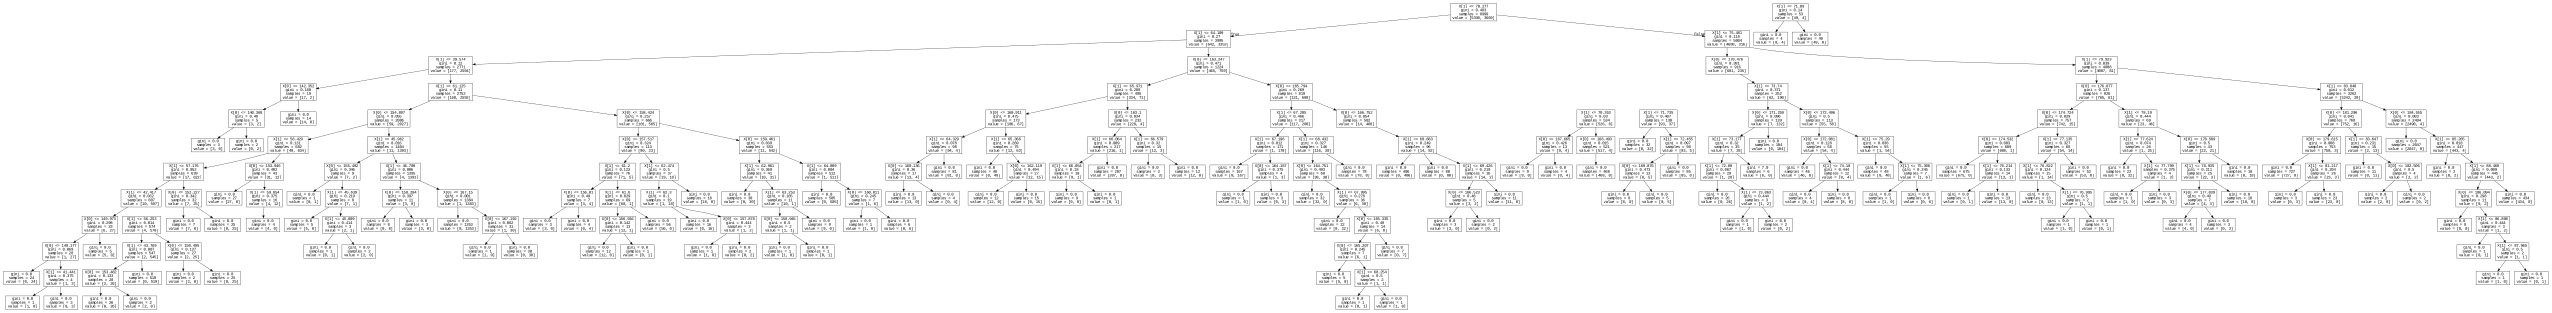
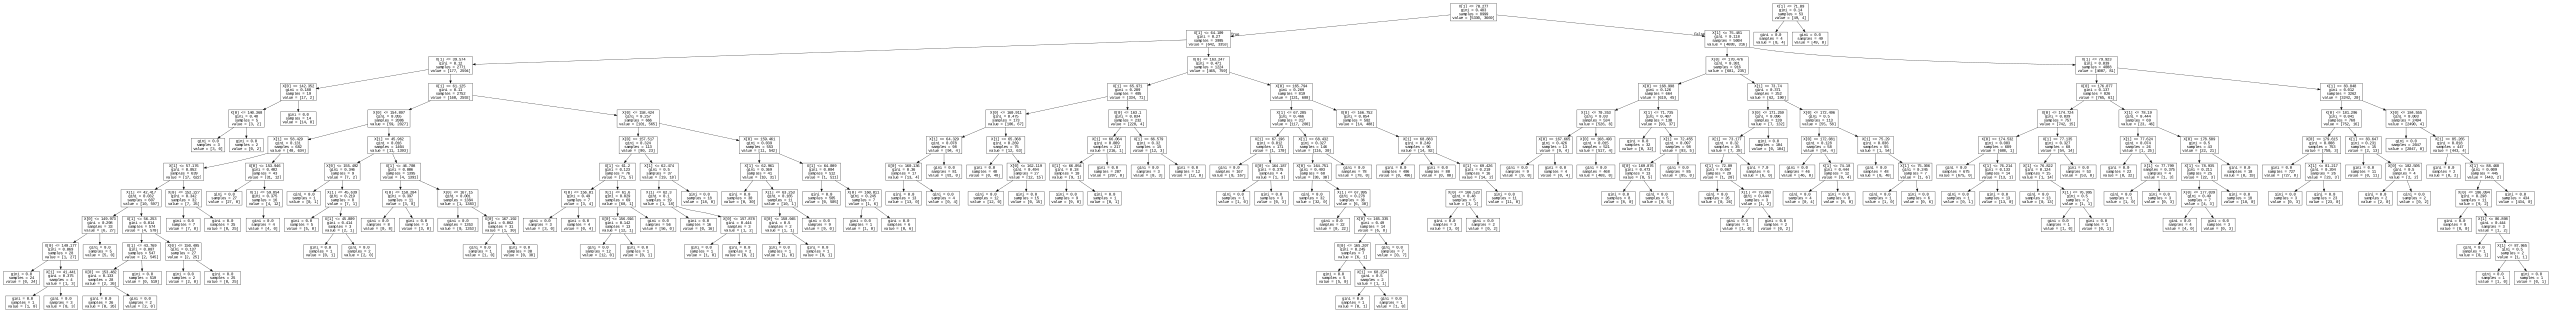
  digraph {
    fontname="Liberation Mono"
    node [fontname="Liberation Mono" shape=box]
    edge [fontname="Liberation Mono"]
    n1 [label="X[1] <= 70.277\ngini = 0.483\nsamples = 8999\nvalue = [5330, 3669]"]
    n2 [label="X[1] <= 64.109\ngini = 0.27\nsamples = 3995\nvalue = [642, 3353]"]
    n3 [label="X[1] <= 75.481\ngini = 0.118\nsamples = 5004\nvalue = [4688, 316]"]
    n4 [label="X[1] <= 39.574\ngini = 0.12\nsamples = 2771\nvalue = [177, 2594]"]
    n5 [label="X[0] <= 163.247\ngini = 0.471\nsamples = 1224\nvalue = [465, 759]"]
    n6 [label="X[0] <= 170.476\ngini = 0.381\nsamples = 916\nvalue = [681, 235]"]
    n7 [label="X[1] <= 79.923\ngini = 0.039\nsamples = 4088\nvalue = [4007, 81]"]
    n8 [label="X[0] <= 142.352\ngini = 0.188\nsamples = 19\nvalue = [17, 2]"]
    n9 [label="X[1] <= 61.125\ngini = 0.11\nsamples = 2752\nvalue = [160, 2592]"]
    n10 [label="X[1] <= 65.971\ngini = 0.289\nsamples = 405\nvalue = [334, 71]"]
    n11 [label="X[0] <= 165.794\ngini = 0.269\nsamples = 819\nvalue = [131, 688]"]
    n12 [label="X[0] <= 140.368\ngini = 0.48\nsamples = 5\nvalue = [3, 2]"]
    n13 [label="gini = 0.0\nsamples = 14\nvalue = [14, 0]"]
    n14 [label="X[0] <= 154.897\ngini = 0.055\nsamples = 2086\nvalue = [59, 2027]"]
    n15 [label="X[0] <= 158.424\ngini = 0.257\nsamples = 666\nvalue = [101, 565]"]
    n16 [label="gini = 0.0\nsamples = 3\nvalue = [3, 0]"]
    n17 [label="gini = 0.0\nsamples = 2\nvalue = [0, 2]"]
    n18 [label="X[1] <= 58.429\ngini = 0.131\nsamples = 682\nvalue = [48, 634]"]
    n19 [label="X[1] <= 45.962\ngini = 0.016\nsamples = 1404\nvalue = [11, 1393]"]
    n20 [label="X[0] <= 157.517\ngini = 0.324\nsamples = 113\nvalue = [90, 23]"]
    n21 [label="X[0] <= 159.461\ngini = 0.039\nsamples = 553\nvalue = [11, 542]"]
    n22 [label="X[1] <= 57.176\ngini = 0.052\nsamples = 639\nvalue = [17, 622]"]
    n23 [label="X[0] <= 153.946\ngini = 0.402\nsamples = 43\nvalue = [31, 12]"]
    n24 [label="X[0] <= 155.492\ngini = 0.346\nsamples = 9\nvalue = [7, 2]"]
    n25 [label="X[1] <= 46.708\ngini = 0.006\nsamples = 1395\nvalue = [4, 1391]"]
    n26 [label="X[1] <= 42.417\ngini = 0.032\nsamples = 607\nvalue = [10, 597]"]
    n27 [label="X[0] <= 152.227\ngini = 0.342\nsamples = 32\nvalue = [7, 25]"]
    n28 [label="gini = 0.0\nsamples = 27\nvalue = [27, 0]"]
    n29 [label="X[1] <= 59.854\ngini = 0.375\nsamples = 16\nvalue = [4, 12]"]
    n30 [label="X[0] <= 149.973\ngini = 0.298\nsamples = 33\nvalue = [6, 27]"]
    n31 [label="X[1] <= 56.253\ngini = 0.014\nsamples = 574\nvalue = [4, 570]"]
    n32 [label="gini = 0.0\nsamples = 7\nvalue = [7, 0]"]
    n33 [label="gini = 0.0\nsamples = 25\nvalue = [0, 25]"]
    n34 [label="X[0] <= 149.177\ngini = 0.069\nsamples = 28\nvalue = [1, 27]"]
    n35 [label="gini = 0.0\nsamples = 5\nvalue = [5, 0]"]
    n36 [label="X[1] <= 43.769\ngini = 0.007\nsamples = 547\nvalue = [2, 545]"]
    n37 [label="X[0] <= 150.495\ngini = 0.137\nsamples = 27\nvalue = [2, 25]"]
    n38 [label="gini = 0.0\nsamples = 24\nvalue = [0, 24]"]
    n39 [label="X[1] <= 41.441\ngini = 0.375\nsamples = 4\nvalue = [1, 3]"]
    n40 [label="gini = 0.0\nsamples = 1\nvalue = [1, 0]"]
    n41 [label="gini = 0.0\nsamples = 3\nvalue = [0, 3]"]
    n42 [label="X[0] <= 153.482\ngini = 0.133\nsamples = 28\nvalue = [2, 26]"]
    n43 [label="gini = 0.0\nsamples = 519\nvalue = [0, 519]"]
    n44 [label="gini = 0.0\nsamples = 2\nvalue = [2, 0]"]
    n45 [label="gini = 0.0\nsamples = 25\nvalue = [0, 25]"]
    n46 [label="gini = 0.0\nsamples = 26\nvalue = [0, 26]"]
    n47 [label="gini = 0.0\nsamples = 2\nvalue = [2, 0]"]
    n48 [label="gini = 0.0\nsamples = 4\nvalue = [4, 0]"]
    n49 [label="gini = 0.0\nsamples = 1\nvalue = [0, 1]"]
    n50 [label="X[1] <= 45.639\ngini = 0.219\nsamples = 8\nvalue = [7, 1]"]
    n51 [label="X[0] <= 158.204\ngini = 0.397\nsamples = 11\nvalue = [3, 8]"]
    n52 [label="X[0] <= 167.15\ngini = 0.001\nsamples = 1384\nvalue = [1, 1383]"]
    n53 [label="gini = 0.0\nsamples = 5\nvalue = [5, 0]"]
    n54 [label="X[1] <= 45.809\ngini = 0.414\nsamples = 3\nvalue = [2, 1]"]
    n55 [label="gini = 0.0\nsamples = 1\nvalue = [0, 1]"]
    n56 [label="gini = 0.0\nsamples = 2\nvalue = [2, 0]"]
    n57 [label="gini = 0.0\nsamples = 8\nvalue = [0, 8]"]
    n58 [label="gini = 0.0\nsamples = 3\nvalue = [3, 0]"]
    n59 [label="gini = 0.0\nsamples = 1353\nvalue = [0, 1353]"]
    n60 [label="X[0] <= 167.192\ngini = 0.062\nsamples = 31\nvalue = [1, 30]"]
    n61 [label="gini = 0.0\nsamples = 1\nvalue = [1, 0]"]
    n62 [label="gini = 0.0\nsamples = 30\nvalue = [0, 30]"]
    n63 [label="X[1] <= 61.2\ngini = 0.123\nsamples = 76\nvalue = [71, 5]"]
    n64 [label="X[1] <= 62.474\ngini = 0.5\nsamples = 37\nvalue = [19, 18]"]
    n65 [label="X[1] <= 62.961\ngini = 0.369\nsamples = 41\nvalue = [10, 31]"]
    n66 [label="X[1] <= 64.089\ngini = 0.004\nsamples = 512\nvalue = [1, 511]"]
    n67 [label="X[0] <= 156.01\ngini = 0.49\nsamples = 7\nvalue = [3, 4]"]
    n68 [label="X[1] <= 61.6\ngini = 0.029\nsamples = 69\nvalue = [68, 1]"]
    n69 [label="X[1] <= 62.3\ngini = 0.1\nsamples = 19\nvalue = [1, 18]"]
    n70 [label="gini = 0.0\nsamples = 18\nvalue = [18, 0]"]
    n71 [label="gini = 0.0\nsamples = 3\nvalue = [3, 0]"]
    n72 [label="gini = 0.0\nsamples = 4\nvalue = [0, 4]"]
    n73 [label="X[0] <= 156.916\ngini = 0.142\nsamples = 13\nvalue = [12, 1]"]
    n74 [label="gini = 0.0\nsamples = 56\nvalue = [56, 0]"]
    n75 [label="gini = 0.0\nsamples = 12\nvalue = [12, 0]"]
    n76 [label="gini = 0.0\nsamples = 1\nvalue = [0, 1]"]
    n77 [label="gini = 0.0\nsamples = 16\nvalue = [0, 16]"]
    n78 [label="X[0] <= 157.878\ngini = 0.444\nsamples = 3\nvalue = [1, 2]"]
    n79 [label="gini = 0.0\nsamples = 1\nvalue = [1, 0]"]
    n80 [label="gini = 0.0\nsamples = 2\nvalue = [0, 2]"]
    n81 [label="gini = 0.0\nsamples = 30\nvalue = [0, 30]"]
    n82 [label="X[1] <= 63.253\ngini = 0.165\nsamples = 11\nvalue = [10, 1]"]
    n83 [label="gini = 0.0\nsamples = 505\nvalue = [0, 505]"]
    n84 [label="X[0] <= 160.011\ngini = 0.245\nsamples = 7\nvalue = [1, 6]"]
    n85 [label="X[0] <= 158.945\ngini = 0.5\nsamples = 2\nvalue = [1, 1]"]
    n86 [label="gini = 0.0\nsamples = 9\nvalue = [9, 0]"]
    n87 [label="gini = 0.0\nsamples = 1\nvalue = [1, 0]"]
    n88 [label="gini = 0.0\nsamples = 1\nvalue = [0, 1]"]
    n89 [label="gini = 0.0\nsamples = 1\nvalue = [1, 0]"]
    n90 [label="gini = 0.0\nsamples = 6\nvalue = [0, 6]"]
    n91 [label="X[0] <= 160.911\ngini = 0.475\nsamples = 173\nvalue = [106, 67]"]
    n92 [label="X[0] <= 163.1\ngini = 0.034\nsamples = 232\nvalue = [228, 4]"]
    n93 [label="X[1] <= 67.285\ngini = 0.466\nsamples = 317\nvalue = [117, 200]"]
    n94 [label="X[0] <= 166.752\ngini = 0.054\nsamples = 502\nvalue = [14, 488]"]
    n95 [label="X[1] <= 64.329\ngini = 0.078\nsamples = 98\nvalue = [94, 4]"]
    n96 [label="X[1] <= 65.368\ngini = 0.269\nsamples = 75\nvalue = [12, 63]"]
    n97 [label="X[1] <= 66.064\ngini = 0.009\nsamples = 217\nvalue = [216, 1]"]
    n98 [label="X[1] <= 66.579\ngini = 0.32\nsamples = 15\nvalue = [12, 3]"]
    n99 [label="X[0] <= 160.136\ngini = 0.36\nsamples = 17\nvalue = [13, 4]"]
    n100 [label="gini = 0.0\nsamples = 81\nvalue = [81, 0]"]
    n101 [label="gini = 0.0\nsamples = 48\nvalue = [0, 48]"]
    n102 [label="X[0] <= 162.119\ngini = 0.494\nsamples = 27\nvalue = [12, 15]"]
    n103 [label="gini = 0.0\nsamples = 13\nvalue = [13, 0]"]
    n104 [label="gini = 0.0\nsamples = 4\nvalue = [0, 4]"]
    n105 [label="gini = 0.0\nsamples = 12\nvalue = [12, 0]"]
    n106 [label="gini = 0.0\nsamples = 15\nvalue = [0, 15]"]
    n107 [label="X[1] <= 66.054\ngini = 0.18\nsamples = 10\nvalue = [9, 1]"]
    n108 [label="gini = 0.0\nsamples = 207\nvalue = [207, 0]"]
    n109 [label="gini = 0.0\nsamples = 3\nvalue = [0, 3]"]
    n110 [label="gini = 0.0\nsamples = 12\nvalue = [12, 0]"]
    n111 [label="gini = 0.0\nsamples = 9\nvalue = [9, 0]"]
    n112 [label="gini = 0.0\nsamples = 1\nvalue = [0, 1]"]
    n113 [label="X[1] <= 67.196\ngini = 0.012\nsamples = 171\nvalue = [1, 170]"]
    n114 [label="X[1] <= 68.432\ngini = 0.327\nsamples = 146\nvalue = [116, 30]"]
    n115 [label="X[1] <= 68.883\ngini = 0.249\nsamples = 96\nvalue = [14, 82]"]
    n116 [label="gini = 0.0\nsamples = 167\nvalue = [0, 167]"]
    n117 [label="X[0] <= 164.187\ngini = 0.375\nsamples = 4\nvalue = [1, 3]"]
    n118 [label="X[0] <= 164.751\ngini = 0.493\nsamples = 68\nvalue = [38, 30]"]
    n119 [label="gini = 0.0\nsamples = 78\nvalue = [78, 0]"]
    n120 [label="gini = 0.0\nsamples = 1\nvalue = [1, 0]"]
    n121 [label="gini = 0.0\nsamples = 3\nvalue = [0, 3]"]
    n122 [label="gini = 0.0\nsamples = 32\nvalue = [32, 0]"]
    n123 [label="X[1] <= 67.995\ngini = 0.278\nsamples = 36\nvalue = [6, 30]"]
    n124 [label="gini = 0.0\nsamples = 22\nvalue = [0, 22]"]
    n125 [label="X[0] <= 165.335\ngini = 0.49\nsamples = 14\nvalue = [6, 8]"]
    n126 [label="X[0] <= 165.207\ngini = 0.245\nsamples = 7\nvalue = [6, 1]"]
    n127 [label="gini = 0.0\nsamples = 7\nvalue = [0, 7]"]
    n128 [label="gini = 0.0\nsamples = 5\nvalue = [5, 0]"]
    n129 [label="X[1] <= 68.254\ngini = 0.5\nsamples = 2\nvalue = [1, 1]"]
    n130 [label="gini = 0.0\nsamples = 1\nvalue = [0, 1]"]
    n131 [label="gini = 0.0\nsamples = 1\nvalue = [1, 0]"]
    n132 [label="gini = 0.0\nsamples = 406\nvalue = [0, 406]"]
    n133 [label="gini = 0.0\nsamples = 80\nvalue = [0, 80]"]
    n134 [label="X[1] <= 69.426\ngini = 0.219\nsamples = 16\nvalue = [14, 2]"]
    n135 [label="X[0] <= 166.523\ngini = 0.48\nsamples = 5\nvalue = [3, 2]"]
    n136 [label="gini = 0.0\nsamples = 11\nvalue = [11, 0]"]
    n137 [label="gini = 0.0\nsamples = 3\nvalue = [3, 0]"]
    n138 [label="gini = 0.0\nsamples = 2\nvalue = [0, 2]"]
+   n139 [label="X[0] <= 168.998\ngini = 0.126\nsamples = 664\nvalue = [619, 45]"]
    n140 [label="X[1] <= 73.74\ngini = 0.371\nsamples = 252\nvalue = [62, 190]"]
    n141 [label="X[0] <= 176.077\ngini = 0.137\nsamples = 826\nvalue = [765, 61]"]
    n142 [label="X[1] <= 83.848\ngini = 0.012\nsamples = 3262\nvalue = [3242, 20]"]
    n143 [label="X[1] <= 70.353\ngini = 0.03\nsamples = 534\nvalue = [526, 8]"]
    n144 [label="X[1] <= 71.735\ngini = 0.407\nsamples = 130\nvalue = [93, 37]"]
    n145 [label="X[0] <= 171.259\ngini = 0.096\nsamples = 139\nvalue = [7, 132]"]
    n146 [label="X[0] <= 172.496\ngini = 0.5\nsamples = 113\nvalue = [55, 58]"]
    n147 [label="X[0] <= 167.665\ngini = 0.426\nsamples = 13\nvalue = [9, 4]"]
    n148 [label="X[0] <= 168.493\ngini = 0.015\nsamples = 521\nvalue = [517, 4]"]
    n149 [label="gini = 0.0\nsamples = 32\nvalue = [0, 32]"]
    n150 [label="X[1] <= 72.455\ngini = 0.097\nsamples = 98\nvalue = [93, 5]"]
    n151 [label="gini = 0.0\nsamples = 9\nvalue = [9, 0]"]
    n152 [label="gini = 0.0\nsamples = 4\nvalue = [0, 4]"]
    n153 [label="gini = 0.0\nsamples = 468\nvalue = [468, 0]"]
    n154 [label="X[1] <= 71.09\ngini = 0.14\nsamples = 53\nvalue = [49, 4]"]
    n155 [label="gini = 0.0\nsamples = 4\nvalue = [0, 4]"]
    n156 [label="gini = 0.0\nsamples = 49\nvalue = [49, 0]"]
    n157 [label="X[0] <= 169.876\ngini = 0.473\nsamples = 13\nvalue = [8, 5]"]
    n158 [label="gini = 0.0\nsamples = 85\nvalue = [85, 0]"]
    n159 [label="gini = 0.0\nsamples = 8\nvalue = [8, 0]"]
    n160 [label="gini = 0.0\nsamples = 5\nvalue = [0, 5]"]
    n161 [label="X[1] <= 73.177\ngini = 0.32\nsamples = 35\nvalue = [7, 28]"]
    n162 [label="gini = 0.0\nsamples = 104\nvalue = [0, 104]"]
    n163 [label="X[0] <= 172.081\ngini = 0.128\nsamples = 58\nvalue = [54, 4]"]
    n164 [label="X[1] <= 75.29\ngini = 0.036\nsamples = 55\nvalue = [1, 54]"]
    n165 [label="X[1] <= 72.89\ngini = 0.067\nsamples = 29\nvalue = [1, 28]"]
    n166 [label="gini = 7.0\nsamples = 6\nvalue = [6, 0]"]
    n167 [label="gini = 0.0\nsamples = 26\nvalue = [0, 26]"]
    n168 [label="X[1] <= 73.063\ngini = 0.444\nsamples = 3\nvalue = [1, 2]"]
    n169 [label="gini = 0.0\nsamples = 1\nvalue = [1, 0]"]
    n170 [label="gini = 0.0\nsamples = 2\nvalue = [0, 2]"]
    n171 [label="gini = 0.0\nsamples = 46\nvalue = [46, 0]"]
    n172 [label="X[1] <= 74.18\ngini = 0.444\nsamples = 12\nvalue = [8, 4]"]
    n173 [label="gini = 0.0\nsamples = 48\nvalue = [0, 48]"]
    n174 [label="X[1] <= 75.306\ngini = 0.245\nsamples = 7\nvalue = [1, 6]"]
    n175 [label="gini = 0.0\nsamples = 4\nvalue = [0, 4]"]
    n176 [label="gini = 0.0\nsamples = 8\nvalue = [8, 0]"]
    n177 [label="gini = 0.0\nsamples = 1\nvalue = [1, 0]"]
    n178 [label="gini = 0.0\nsamples = 6\nvalue = [0, 6]"]
    n179 [label="X[0] <= 174.724\ngini = 0.039\nsamples = 757\nvalue = [742, 15]"]
    n180 [label="X[1] <= 78.19\ngini = 0.444\nsamples = 69\nvalue = [23, 46]"]
    n181 [label="X[0] <= 181.296\ngini = 0.041\nsamples = 768\nvalue = [752, 16]"]
    n182 [label="X[0] <= 184.555\ngini = 0.003\nsamples = 2494\nvalue = [2490, 4]"]
    n183 [label="X[0] <= 174.532\ngini = 0.003\nsamples = 689\nvalue = [688, 1]"]
    n184 [label="X[1] <= 77.135\ngini = 0.327\nsamples = 68\nvalue = [54, 14]"]
    n185 [label="X[1] <= 77.624\ngini = 0.074\nsamples = 26\nvalue = [1, 25]"]
    n186 [label="X[0] <= 178.509\ngini = 0.5\nsamples = 43\nvalue = [22, 21]"]
    n187 [label="gini = 0.0\nsamples = 675\nvalue = [675, 0]"]
    n188 [label="X[1] <= 76.214\ngini = 0.133\nsamples = 14\nvalue = [13, 1]"]
    n189 [label="X[1] <= 76.822\ngini = 0.124\nsamples = 15\nvalue = [1, 14]"]
    n190 [label="gini = 0.0\nsamples = 53\nvalue = [53, 0]"]
    n191 [label="gini = 0.0\nsamples = 1\nvalue = [0, 1]"]
    n192 [label="gini = 0.0\nsamples = 13\nvalue = [13, 0]"]
    n193 [label="gini = 0.0\nsamples = 13\nvalue = [0, 13]"]
    n194 [label="X[1] <= 76.995\ngini = 0.5\nsamples = 2\nvalue = [1, 1]"]
    n195 [label="gini = 0.0\nsamples = 1\nvalue = [1, 0]"]
    n196 [label="gini = 0.0\nsamples = 1\nvalue = [0, 1]"]
    n197 [label="gini = 0.0\nsamples = 22\nvalue = [0, 22]"]
    n198 [label="X[1] <= 77.799\nsamples = 0.375\nsamples = 4\nvalue = [1, 3]"]
    n199 [label="X[1] <= 78.935\ngini = 0.211\nsamples = 25\nvalue = [22, 3]"]
    n200 [label="gini = 0.0\nsamples = 18\nvalue = [0, 18]"]
    n201 [label="gini = 0.0\nsamples = 1\nvalue = [1, 0]"]
    n202 [label="gini = 0.0\nsamples = 3\nvalue = [0, 3]"]
    n203 [label="X[0] <= 177.039\ngini = 0.49\nsamples = 7\nvalue = [4, 3]"]
    n204 [label="gini = 0.0\nsamples = 18\nvalue = [18, 0]"]
    n205 [label="gini = 0.0\nsamples = 4\nvalue = [4, 0]"]
    n206 [label="gini = 0.0\nsamples = 3\nvalue = [0, 3]"]
    n207 [label="X[0] <= 179.615\ngini = 0.008\nsamples = 753\nvalue = [750, 3]"]
    n208 [label="X[1] <= 83.647\ngini = 0.231\nsamples = 15\nvalue = [2, 13]"]
    n209 [label="gini = 0.0\nsamples = 2047\nvalue = [2047, 0]"]
    n210 [label="X[1] <= 85.265\ngini = 0.018\nsamples = 447\nvalue = [443, 4]"]
    n211 [label="gini = 0.0\nsamples = 727\nvalue = [727, 0]"]
    n212 [label="X[1] <= 81.217\ngini = 0.204\nsamples = 26\nvalue = [23, 3]"]
    n213 [label="gini = 0.0\nsamples = 11\nvalue = [0, 11]"]
    n214 [label="X[0] <= 182.505\ngini = 0.5\nsamples = 4\nvalue = [2, 2]"]
    n215 [label="gini = 0.0\nsamples = 3\nvalue = [0, 3]"]
    n216 [label="gini = 0.0\nsamples = 23\nvalue = [23, 0]"]
    n217 [label="gini = 0.0\nsamples = 2\nvalue = [2, 0]"]
    n218 [label="gini = 0.0\nsamples = 2\nvalue = [0, 2]"]
    n219 [label="gini = 0.0\nsamples = 2\nvalue = [0, 2]"]
    n220 [label="X[1] <= 88.468\ngini = 0.009\nsamples = 445\nvalue = [443, 2]"]
    n221 [label="X[0] <= 186.094\ngini = 0.298\nsamples = 11\nvalue = [9, 2]"]
    n222 [label="gini = 0.0\nsamples = 434\nvalue = [434, 0]"]
    n223 [label="gini = 0.0\nsamples = 8\nvalue = [8, 0]"]
    n224 [label="X[1] <= 86.898\ngini = 0.444\nsamples = 3\nvalue = [1, 2]"]
    n225 [label="gini = 0.0\nsamples = 1\nvalue = [0, 1]"]
    n226 [label="X[1] <= 87.965\ngini = 0.5\nsamples = 2\nvalue = [1, 1]"]
    n227 [label="gini = 0.0\nsamples = 1\nvalue = [1, 0]"]
    n228 [label="gini = 0.0\nsamples = 1\nvalue = [0, 1]"]
    n1 -> n2 [headlabel=True labelangle=45 labeldistance=2.5]
    n1 -> n3 [headlabel=False labelangle=-45 labeldistance=2.5]
    n2 -> n4
    n2 -> n5
    n3 -> n6
    n3 -> n7
    n4 -> n8
    n4 -> n9
    n5 -> n10
    n5 -> n11
+   n6 -> n139
    n6 -> n140
    n7 -> n141
    n7 -> n142
    n8 -> n12
    n8 -> n13
    n9 -> n14
    n9 -> n15
    n10 -> n91
    n10 -> n92
    n11 -> n93
    n11 -> n94
    n12 -> n16
    n12 -> n17
    n14 -> n18
    n14 -> n19
    n15 -> n20
    n15 -> n21
    n18 -> n22
    n18 -> n23
    n19 -> n24
    n19 -> n25
    n20 -> n63
    n20 -> n64
    n21 -> n65
    n21 -> n66
    n22 -> n26
    n22 -> n27
    n23 -> n28
    n23 -> n29
    n24 -> n49
    n24 -> n50
    n25 -> n51
    n25 -> n52
    n26 -> n30
+   n26 -> n31
    n27 -> n32
    n27 -> n33
    n29 -> n48
    n30 -> n34
    n30 -> n35
    n31 -> n36
    n31 -> n37
    n34 -> n38
    n34 -> n39
    n36 -> n42
    n36 -> n43
    n37 -> n44
    n37 -> n45
    n39 -> n40
    n39 -> n41
    n42 -> n46
    n42 -> n47
    n50 -> n53
    n50 -> n54
    n51 -> n57
    n51 -> n58
    n52 -> n59
    n52 -> n60
    n54 -> n55
    n54 -> n56
    n60 -> n61
    n60 -> n62
    n63 -> n67
    n63 -> n68
    n64 -> n69
    n64 -> n70
    n65 -> n81
    n65 -> n82
    n66 -> n83
    n66 -> n84
    n67 -> n71
    n67 -> n72
    n68 -> n73
    n68 -> n74
    n69 -> n77
    n69 -> n78
    n73 -> n75
    n73 -> n76
    n78 -> n79
    n78 -> n80
    n82 -> n85
    n82 -> n86
    n84 -> n89
    n84 -> n90
    n85 -> n87
    n85 -> n88
    n91 -> n95
    n91 -> n96
    n92 -> n97
    n92 -> n98
    n93 -> n113
    n93 -> n114
    n94 -> n115
    n95 -> n99
    n95 -> n100
    n96 -> n101
    n96 -> n102
    n97 -> n107
    n97 -> n108
    n98 -> n109
    n98 -> n110
    n99 -> n103
    n99 -> n104
    n102 -> n105
    n102 -> n106
    n107 -> n111
    n107 -> n112
    n113 -> n116
    n113 -> n117
    n114 -> n118
    n114 -> n119
    n115 -> n132
    n115 -> n133
    n115 -> n134
    n117 -> n120
    n117 -> n121
    n118 -> n122
    n118 -> n123
    n123 -> n124
    n123 -> n125
    n125 -> n126
    n125 -> n127
    n126 -> n128
    n126 -> n129
    n129 -> n130
    n129 -> n131
-   n134 -> n135
    n134 -> n136
    n135 -> n137
    n135 -> n138
+   n139 -> n143
+   n139 -> n144
    n140 -> n145
    n140 -> n146
    n141 -> n179
    n141 -> n180
    n142 -> n181
    n142 -> n182
    n143 -> n147
    n143 -> n148
    n144 -> n149
    n144 -> n150
    n145 -> n161
    n145 -> n162
    n146 -> n163
    n146 -> n164
    n147 -> n151
    n147 -> n152
    n148 -> n153
    n150 -> n157
    n150 -> n158
    n154 -> n155
    n154 -> n156
    n157 -> n159
    n157 -> n160
    n161 -> n165
    n161 -> n166
    n163 -> n171
    n163 -> n172
    n164 -> n173
    n164 -> n174
    n165 -> n167
    n165 -> n168
    n168 -> n169
    n168 -> n170
    n172 -> n175
    n172 -> n176
    n174 -> n177
    n174 -> n178
    n179 -> n183
    n179 -> n184
    n180 -> n185
    n180 -> n186
    n181 -> n207
    n181 -> n208
    n182 -> n209
    n182 -> n210
    n183 -> n187
    n183 -> n188
    n184 -> n189
    n184 -> n190
    n185 -> n197
    n185 -> n198
    n186 -> n199
    n186 -> n200
    n188 -> n191
    n188 -> n192
    n189 -> n193
    n189 -> n194
    n194 -> n195
    n194 -> n196
    n198 -> n201
    n198 -> n202
    n199 -> n203
    n199 -> n204
    n203 -> n205
    n203 -> n206
    n207 -> n211
    n207 -> n212
    n208 -> n213
    n208 -> n214
    n210 -> n219
    n210 -> n220
    n212 -> n215
    n212 -> n216
    n214 -> n217
    n214 -> n218
    n220 -> n221
    n220 -> n222
    n221 -> n223
    n221 -> n224
    n224 -> n225
    n224 -> n226
    n226 -> n227
    n226 -> n228
  }
